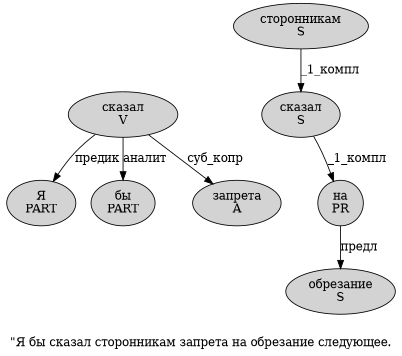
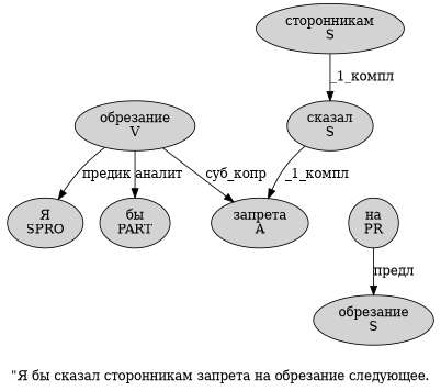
  digraph {
    label="\"Я бы сказал сторонникам запрета на обрезание следующее."
    node [fillcolor=lightgray penwidth=1 shape=ellipse style=filled]
-   n1 [label="Я\nPART"]
+   n1 [label="Я\nSPRO"]
    n2 [label="бы\nPART"]
-   n3 [label="сказал\nV"]
+   n3 [label="обрезание\nV"]
    n4 [label="запрета\nA"]
    n5 [label="сторонникам\nS"]
    n6 [label="сказал\nS"]
    n7 [label="на\nPR"]
    n8 [label="обрезание\nS"]
    n3 -> n1 [label="предик"]
    n3 -> n2 [label="аналит"]
    n3 -> n4 [label="суб_копр"]
    n5 -> n6 [label="_1_компл"]
-   n6 -> n7 [label="_1_компл"]
+   n6 -> n4 [label="_1_компл"]
    n7 -> n8 [label="предл"]
  }
